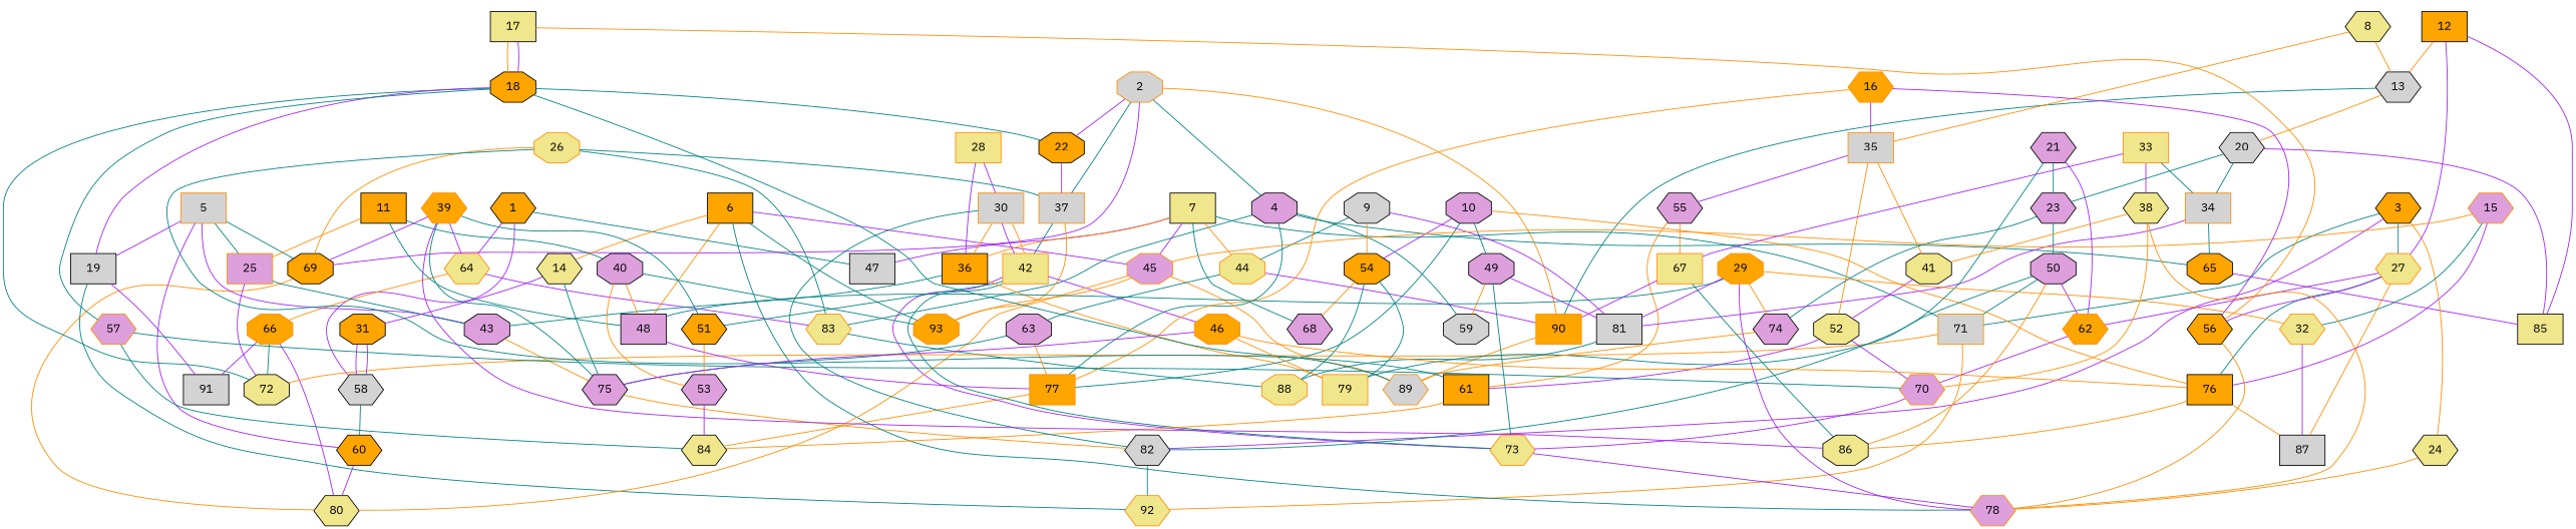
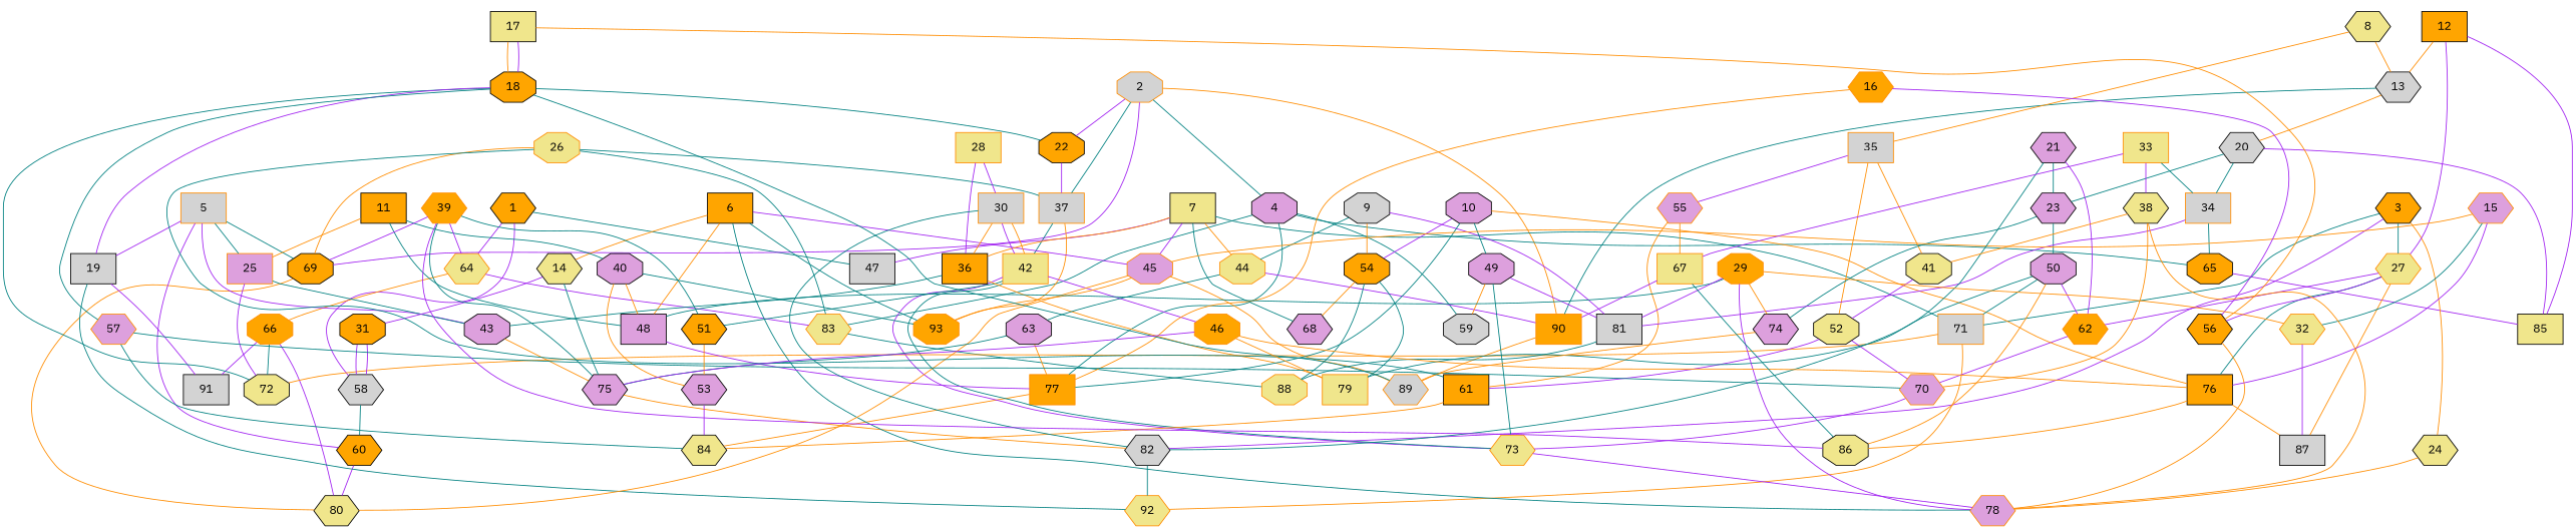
  graph {
    fontname="IBM Plex Sans"
    node [color=black fillcolor=khaki fontname="IBM Plex Sans" shape=hexagon style=filled]
    edge [color=teal fontname="IBM Plex Sans"]
    1 [fillcolor=orange]
    47 [fillcolor=lightgrey shape=box]
    58 [fillcolor=lightgrey]
    64 [color=darkorange]
    60 [fillcolor=orange]
    83 [color=darkorange]
    66 [color=darkorange fillcolor=orange shape=octagon]
    2 [color=darkorange fillcolor=lightgrey shape=octagon]
    4 [fillcolor=plum shape=octagon]
    22 [fillcolor=orange shape=octagon]
    37 [color=darkorange fillcolor=lightgrey shape=box]
    69 [fillcolor=orange shape=octagon]
    90 [color=darkorange fillcolor=orange shape=box]
    59 [fillcolor=lightgrey shape=octagon]
    65 [fillcolor=orange shape=octagon]
    77 [color=darkorange fillcolor=orange shape=box]
    93 [color=darkorange fillcolor=orange shape=octagon]
    42 [color=darkorange shape=box]
    80
    89 [color=darkorange fillcolor=lightgrey]
    3 [fillcolor=orange]
    24
    27 [color=darkorange]
    71 [color=darkorange fillcolor=lightgrey shape=box]
    82 [fillcolor=lightgrey]
    78 [color=darkorange fillcolor=plum]
    76 [fillcolor=orange shape=box]
    56 [fillcolor=orange]
    62 [color=darkorange fillcolor=orange]
    87 [fillcolor=lightgrey shape=box]
    72 [shape=octagon]
    92 [color=darkorange]
    85 [shape=box]
    84
    88 [color=darkorange shape=octagon]
    5 [color=darkorange fillcolor=lightgrey shape=box]
    19 [fillcolor=lightgrey shape=box]
    25 [color=darkorange fillcolor=plum shape=box]
    43 [fillcolor=plum shape=octagon]
    91 [fillcolor=lightgrey shape=box]
    75 [fillcolor=plum]
    6 [fillcolor=orange shape=box]
    14
    45 [color=darkorange fillcolor=plum shape=octagon]
    48 [fillcolor=plum shape=box]
    31 [fillcolor=orange shape=octagon]
    7 [shape=box]
    36 [fillcolor=orange shape=box]
    44 [color=darkorange shape=octagon]
    68 [fillcolor=plum]
    79 [color=darkorange shape=box]
    63 [fillcolor=plum shape=octagon]
    13 [fillcolor=lightgrey]
    8
    35 [color=darkorange fillcolor=lightgrey shape=box]
    20 [fillcolor=lightgrey]
    41 [shape=octagon]
    52 [shape=octagon]
-   55 [fillcolor=plum]
+   55 [color=darkorange fillcolor=plum]
    9 [fillcolor=lightgrey shape=octagon]
    54 [fillcolor=orange shape=octagon]
    81 [fillcolor=lightgrey shape=box]
    10 [fillcolor=plum shape=octagon]
    49 [fillcolor=plum shape=octagon]
    73 [color=darkorange]
    86 [shape=octagon]
    11 [fillcolor=orange shape=box]
    40 [fillcolor=plum shape=octagon]
    53 [fillcolor=plum]
    12 [fillcolor=orange shape=box]
    23 [fillcolor=plum]
    34 [color=darkorange fillcolor=lightgrey shape=box]
    15 [color=darkorange fillcolor=plum]
    32 [color=darkorange]
    16 [color=darkorange fillcolor=orange]
    17 [shape=box]
    18 [fillcolor=orange shape=octagon]
    57 [color=darkorange fillcolor=plum]
    70 [color=darkorange fillcolor=plum]
    50 [fillcolor=plum shape=octagon]
    74 [fillcolor=plum]
    21 [fillcolor=plum]
    26 [color=darkorange shape=octagon]
    61 [fillcolor=orange shape=box]
    28 [color=darkorange shape=box]
    30 [color=darkorange fillcolor=lightgrey shape=box]
    29 [color=darkorange fillcolor=orange shape=octagon]
    51 [fillcolor=orange]
    46 [color=darkorange fillcolor=orange shape=octagon]
    33 [color=darkorange shape=box]
    38
    67 [color=darkorange shape=box]
    39 [color=darkorange fillcolor=orange]
    1 -- 47
    1 -- 58 [color=purple]
    1 -- 64 [color=purple]
    58 -- 60
    64 -- 83 [color=purple]
    64 -- 66 [color=darkorange]
    60 -- 80 [color=purple]
    83 -- 88
    66 -- 80 [color=purple]
    66 -- 72
    66 -- 91 [color=purple]
    2 -- 4
    2 -- 22 [color=purple]
    2 -- 37
    2 -- 69 [color=purple]
    2 -- 90 [color=darkorange]
    4 -- 83
    4 -- 59
    4 -- 65
    4 -- 77
    22 -- 37 [color=purple]
    37 -- 93 [color=darkorange]
    37 -- 42
    69 -- 80 [color=darkorange]
    90 -- 89 [color=darkorange]
    65 -- 85 [color=purple]
    77 -- 84 [color=darkorange]
    42 -- 73 [color=purple]
    42 -- 73
    42 -- 51
    42 -- 46 [color=purple]
    3 -- 24 [color=darkorange]
    3 -- 27
    3 -- 71
    3 -- 82 [color=purple]
    24 -- 78 [color=darkorange]
    27 -- 76
    27 -- 56 [color=purple]
    27 -- 62 [color=purple]
    27 -- 87 [color=darkorange]
    71 -- 72 [color=darkorange]
    71 -- 92 [color=darkorange]
    82 -- 92
    76 -- 87 [color=darkorange]
    76 -- 86 [color=darkorange]
    56 -- 78 [color=darkorange]
    62 -- 70 [color=purple]
    5 -- 60 [color=purple]
    5 -- 69
    5 -- 19 [color=purple]
    5 -- 25
    5 -- 43 [color=purple]
    19 -- 92
    19 -- 91 [color=purple]
    25 -- 72 [color=purple]
    25 -- 43
    43 -- 75 [color=darkorange]
    75 -- 82 [color=darkorange]
    6 -- 93
    6 -- 78
    6 -- 14 [color=darkorange]
    6 -- 45 [color=purple]
    6 -- 48 [color=darkorange]
    14 -- 75
    14 -- 31 [color=purple]
    45 -- 93 [color=darkorange]
    45 -- 80 [color=darkorange]
    45 -- 89 [color=darkorange]
    48 -- 77 [color=purple]
    31 -- 58 [color=purple]
    31 -- 58 [color=purple]
    7 -- 47 [color=purple]
    7 -- 71
    7 -- 45 [color=purple]
    7 -- 36 [color=darkorange]
    7 -- 44 [color=darkorange]
    7 -- 68
    36 -- 43
    36 -- 79 [color=darkorange]
    44 -- 90 [color=purple]
    44 -- 63
    63 -- 77 [color=darkorange]
    63 -- 75
    13 -- 90
    13 -- 20 [color=darkorange]
    8 -- 13 [color=darkorange]
    8 -- 35 [color=darkorange]
    35 -- 41 [color=darkorange]
    35 -- 52 [color=darkorange]
    35 -- 55 [color=purple]
    20 -- 85 [color=purple]
    20 -- 23
    20 -- 34
    41 -- 52 [color=purple]
    52 -- 70 [color=purple]
    52 -- 61 [color=purple]
    55 -- 61 [color=darkorange]
    55 -- 67 [color=darkorange]
    9 -- 44
    9 -- 54 [color=darkorange]
    9 -- 81 [color=purple]
    54 -- 88
    54 -- 68 [color=darkorange]
    54 -- 79
    81 -- 88
    10 -- 77
    10 -- 76 [color=darkorange]
    10 -- 54 [color=purple]
    10 -- 49
    49 -- 59 [color=darkorange]
    49 -- 81 [color=purple]
    49 -- 73
    73 -- 78 [color=purple]
    11 -- 25 [color=darkorange]
    11 -- 48
    11 -- 40
    40 -- 93
    40 -- 48 [color=darkorange]
    40 -- 53 [color=darkorange]
    53 -- 84 [color=purple]
    12 -- 27 [color=purple]
    12 -- 85 [color=purple]
    12 -- 13 [color=darkorange]
    23 -- 50
    23 -- 74
    34 -- 65
    34 -- 81 [color=purple]
    15 -- 76 [color=purple]
    15 -- 45 [color=darkorange]
    15 -- 32
    32 -- 87 [color=purple]
    16 -- 77 [color=darkorange]
    16 -- 56 [color=purple]
-   16 -- 35 [color=purple]
    17 -- 56 [color=darkorange]
    17 -- 18 [color=darkorange]
    17 -- 18 [color=purple]
    18 -- 22
    18 -- 89
    18 -- 72
    18 -- 19 [color=purple]
    18 -- 57
    57 -- 84
    57 -- 70
    70 -- 73 [color=purple]
    50 -- 71
    50 -- 62 [color=purple]
    50 -- 79
    50 -- 86 [color=darkorange]
    74 -- 89 [color=darkorange]
    21 -- 82
    21 -- 62 [color=purple]
    21 -- 23
    26 -- 83
    26 -- 37
    26 -- 69 [color=darkorange]
    26 -- 61
    61 -- 84 [color=darkorange]
    28 -- 36 [color=purple]
    28 -- 30 [color=purple]
    30 -- 42 [color=purple]
    30 -- 42 [color=darkorange]
    30 -- 82
    30 -- 36 [color=darkorange]
    29 -- 78 [color=purple]
    29 -- 48
    29 -- 81 [color=purple]
    29 -- 32 [color=darkorange]
    29 -- 74 [color=darkorange]
    51 -- 53 [color=darkorange]
    46 -- 76 [color=darkorange]
    46 -- 75 [color=purple]
    46 -- 79 [color=darkorange]
    33 -- 34
    33 -- 38 [color=purple]
    33 -- 67 [color=purple]
    38 -- 78 [color=darkorange]
    38 -- 41 [color=darkorange]
    38 -- 70 [color=darkorange]
    67 -- 90 [color=purple]
    67 -- 86
    39 -- 64 [color=purple]
    39 -- 69 [color=purple]
    39 -- 75
    39 -- 86 [color=purple]
    39 -- 51
  }
